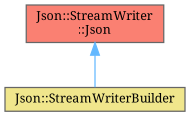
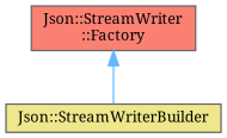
  digraph {
    fontname="Noto Serif"
    node [color=gray40 fontname="Noto Serif" fontsize=10 shape=box style=filled]
-   n1 [fillcolor=salmon fontcolor=black height=0.2 label="Json::StreamWriter\l::Json" width=0.4]
+   n1 [fillcolor=salmon fontcolor=black height=0.2 label="Json::StreamWriter\l::Factory" width=0.4]
    n2 [fillcolor=khaki height=0.2 label="Json::StreamWriterBuilder" width=0.4]
    n1 -> n2 [color=steelblue1 dir=back fontname="Noto Serif" fontsize=10 labelfontname=Helvetica labelfontsize=10 style=solid]
  }
